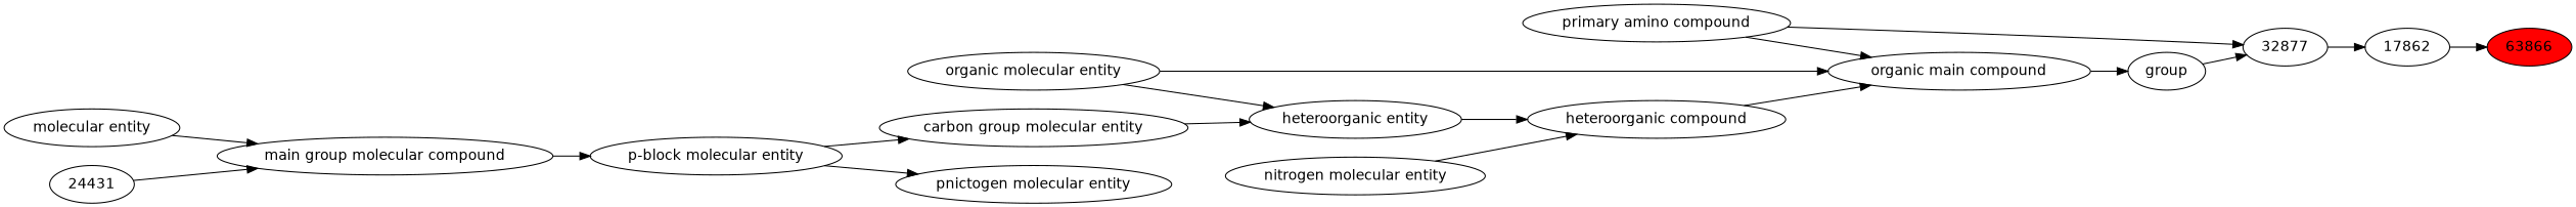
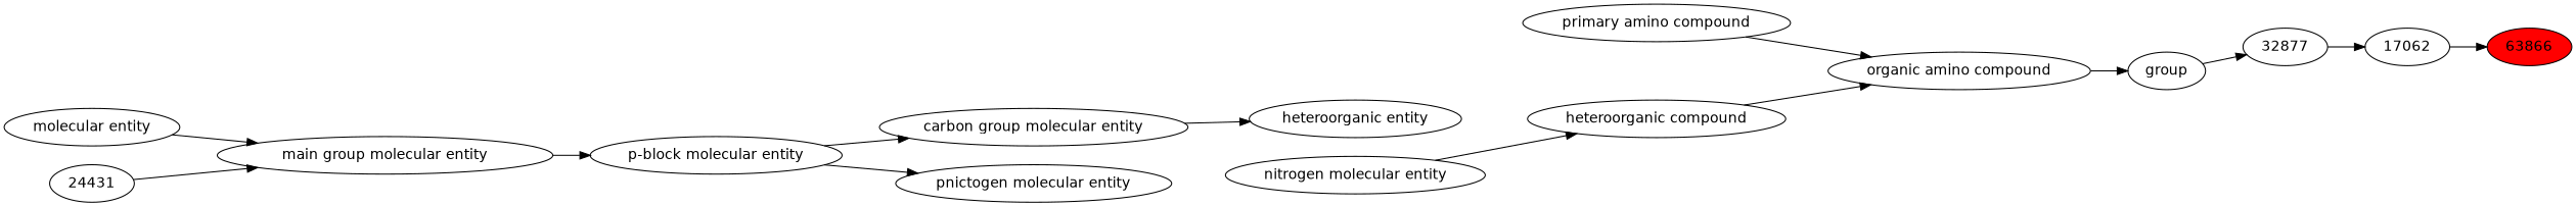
  digraph {
    fontname="DejaVu Sans"
    rankdir=LR
    node [fontname="DejaVu Sans"]
    edge [fontname="DejaVu Sans"]
    n1 [fillcolor=red label=63866 style=filled]
-   n2 [label=17862]
+   n2 [label=17062]
    n3 [label=32877]
    n4 [label="primary amino compound"]
-   n5 [label="organic main compound"]
+   n5 [label="organic amino compound"]
    n6 [label=group]
-   n7 [label="organic molecular entity"]
    n8 [label="heteroorganic entity"]
    n9 [label="heteroorganic compound"]
    n10 [label="carbon group molecular entity"]
    n11 [label="nitrogen molecular entity"]
    n12 [label="p-block molecular entity"]
    n13 [label="pnictogen molecular entity"]
-   n14 [label="main group molecular compound"]
+   n14 [label="main group molecular entity"]
    n15 [label="molecular entity"]
    n16 [label=24431]
    n2 -> n1
    n3 -> n2
-   n4 -> n3
    n4 -> n5
    n5 -> n6
    n6 -> n3
-   n7 -> n5
-   n7 -> n8
-   n8 -> n9
    n9 -> n5
    n10 -> n8
    n11 -> n9
    n12 -> n10
    n12 -> n13
    n14 -> n12
    n15 -> n14
    n16 -> n14
  }
